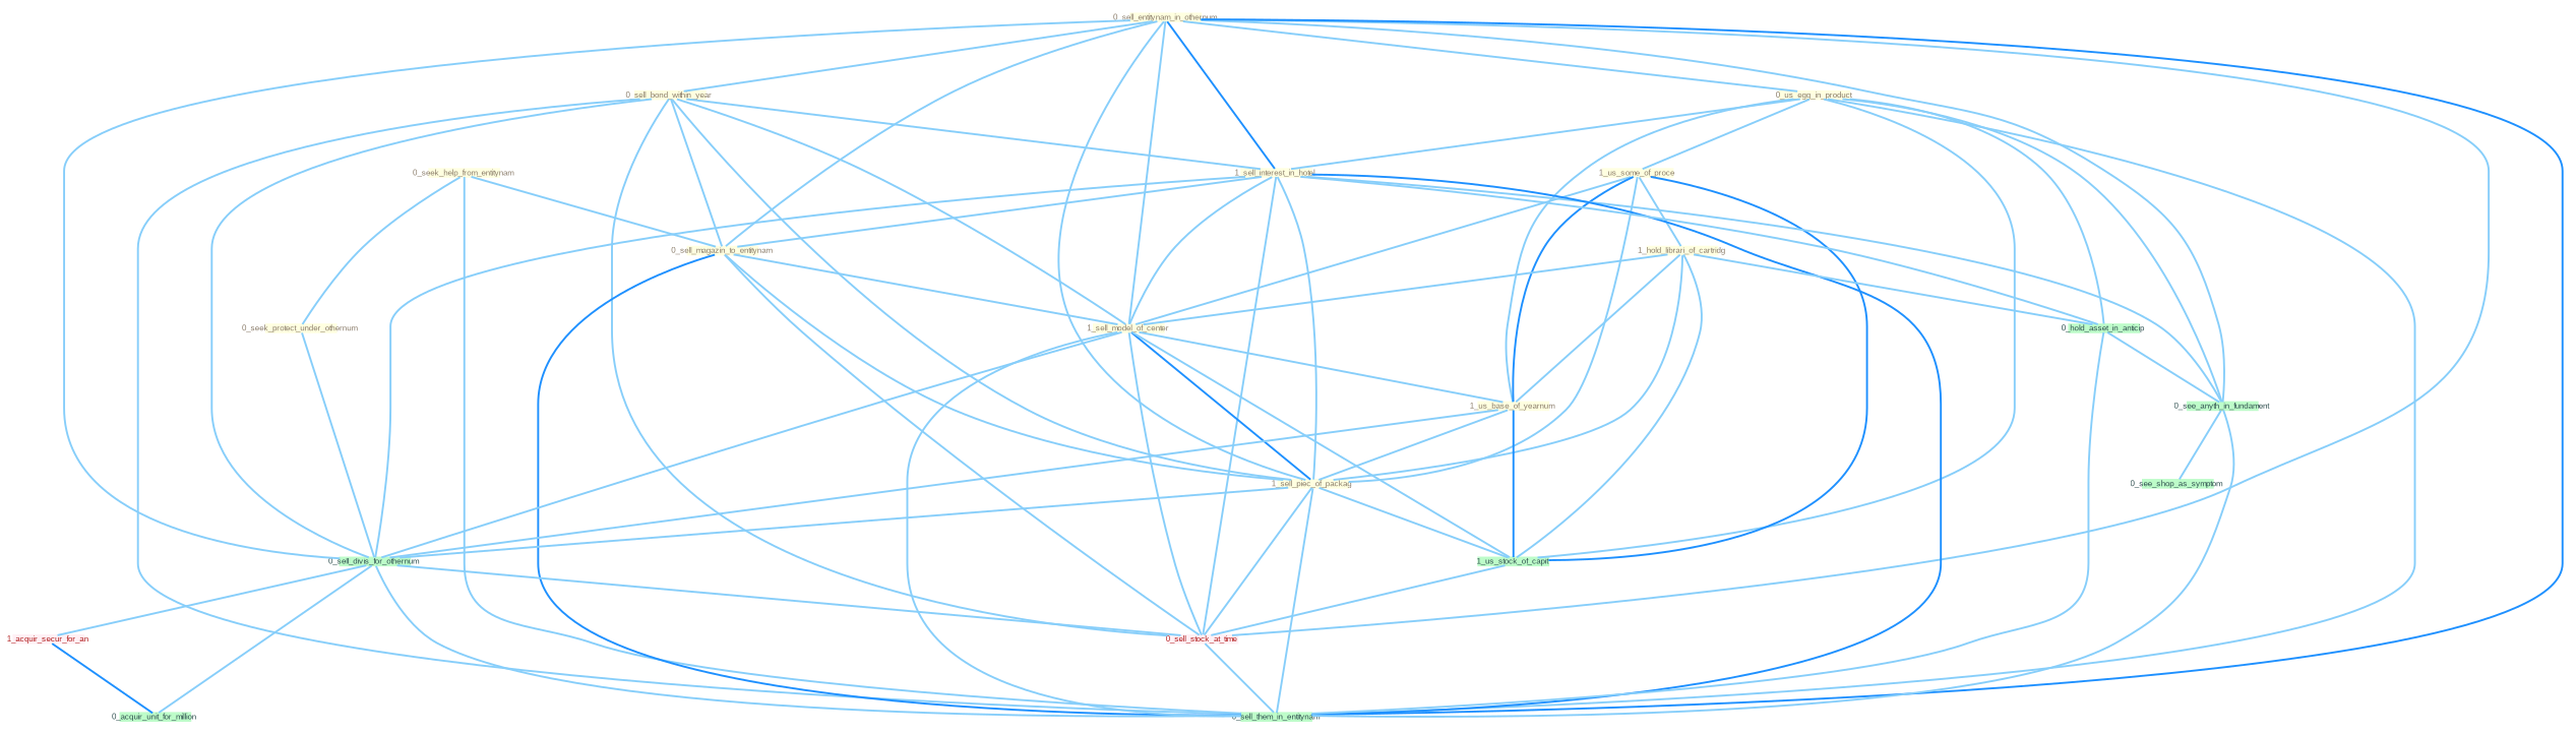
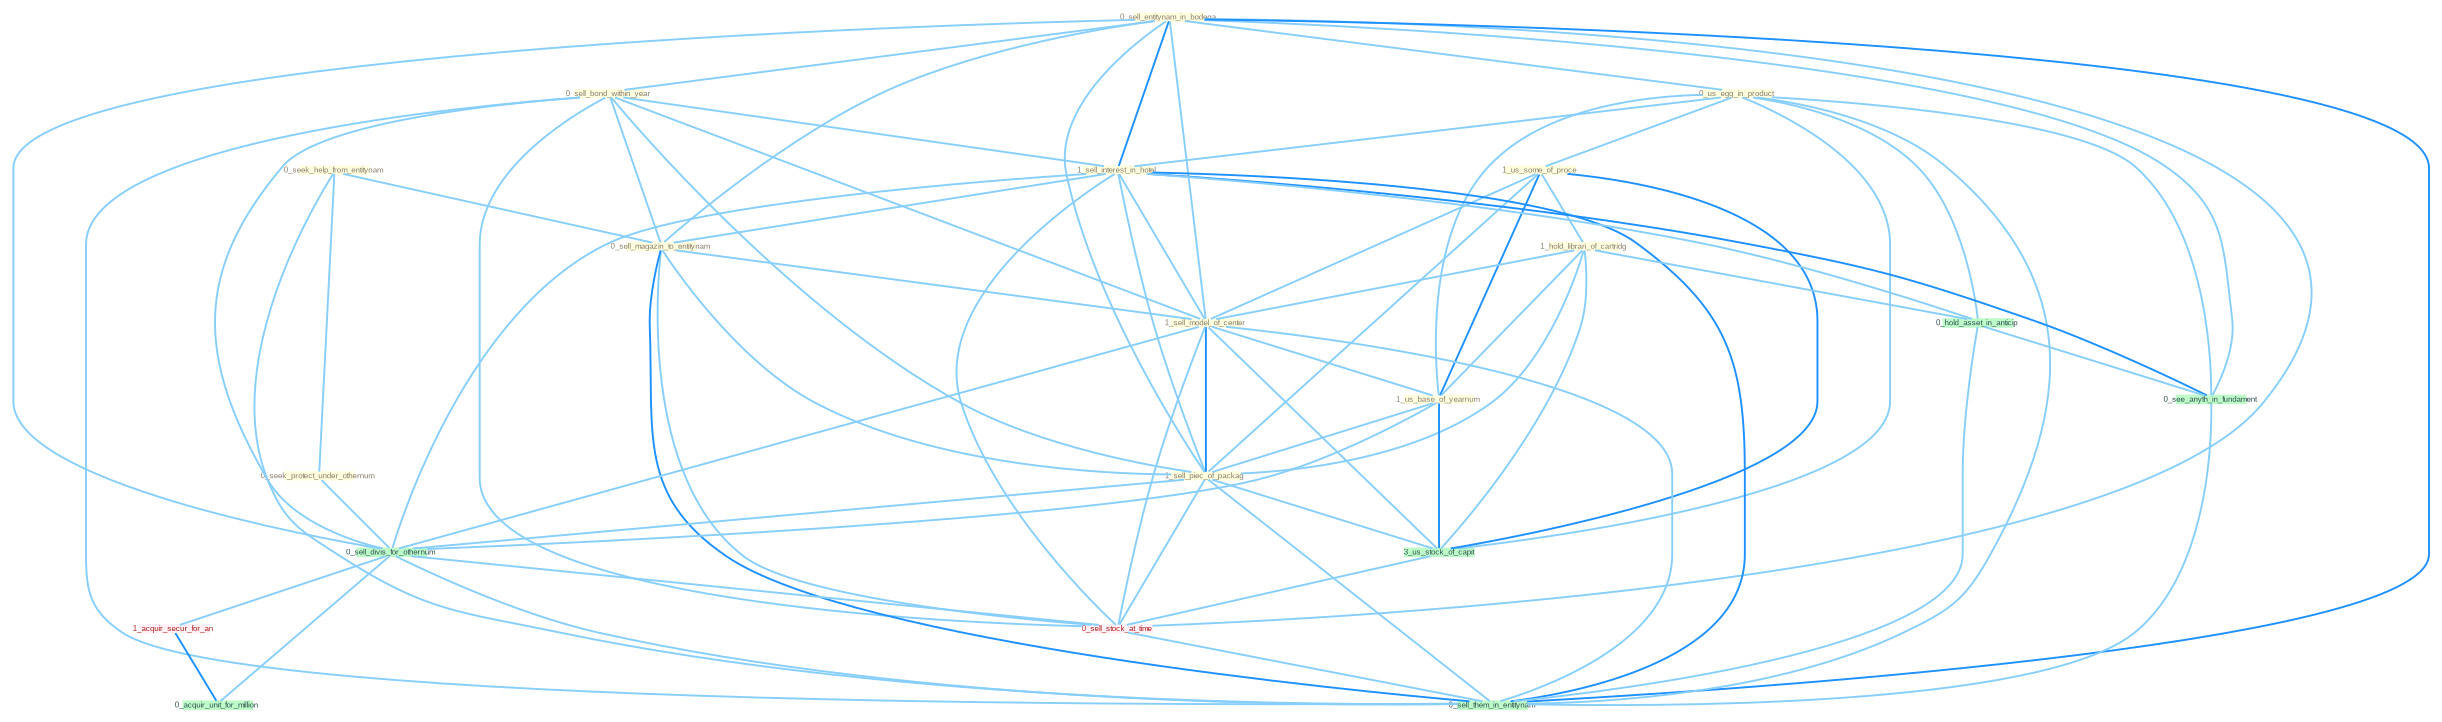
  graph {
    fontname="Liberation Sans"
    node [color="#ffffe0" fixedsize=true fontcolor="#8b7d6b" fontname="Liberation Sans" fontsize=4 shape=polygon style=filled]
    edge [color="#87cefa" fontname="Liberation Sans" w=1]
-   "0_sell_entitynam_in_bodega " [height=.06 width=.5 label="0_sell_entitynam_in_othernum"]
+   "0_sell_entitynam_in_bodega " [height=.06 width=.5]
    "0_seek_help_from_entitynam " [height=.06 width=.5]
    "0_us_egg_in_product " [height=.06 width=.5]
    "1_us_some_of_proce " [height=.06 width=.5]
    "0_seek_protect_under_othernum " [height=.06 width=.5]
    "0_sell_bond_within_year " [height=.06 width=.5]
    "1_sell_interest_in_hotel " [height=.06 width=.5]
    "1_hold_librari_of_cartridg " [height=.06 width=.5]
    "0_sell_magazin_to_entitynam " [height=.06 width=.5]
    "1_sell_model_of_center " [height=.06 width=.5]
    "1_us_base_of_yearnum " [height=.06 width=.5]
    "1_sell_piec_of_packag " [height=.06 width=.5]
    "1_acquir_secur_for_an " [color="#fff0f5" fontcolor="#b22222" height=.06 width=.5]
    "0_sell_stock_at_time " [color="#fff0f5" fontcolor="#b22222" height=.06 width=.5]
    "0_sell_divis_for_othernum " [color="#BDFCC9" fontcolor="#2f4f4f" height=.06 width=.5]
    "0_see_anyth_in_fundament " [color="#BDFCC9" fontcolor="#2f4f4f" height=.06 width=.5]
    "0_sell_them_in_entitynam " [color="#BDFCC9" fontcolor="#2f4f4f" height=.06 width=.5]
    "0_hold_asset_in_anticip " [color="#BDFCC9" fontcolor="#2f4f4f" height=.06 width=.5]
-   "1_us_stock_of_capit " [color="#BDFCC9" fontcolor="#2f4f4f" height=.06 width=.5]
+   "1_us_stock_of_capit " [color="#BDFCC9" fontcolor="#2f4f4f" height=.06 width=.5 label="3_us_stock_of_capit"]
    "0_acquir_unit_for_million " [color="#BDFCC9" fontcolor="#2f4f4f" height=.06 width=.5]
-   "0_see_shop_as_symptom " [color="#BDFCC9" fontcolor="#2f4f4f" height=.06 width=.5]
    subgraph sub_1 {
      "0_sell_entitynam_in_bodega "
      "0_seek_help_from_entitynam "
      "0_us_egg_in_product "
      "1_us_some_of_proce "
      "0_seek_protect_under_othernum "
      "0_sell_bond_within_year "
      "1_sell_interest_in_hotel "
      "1_hold_librari_of_cartridg "
      "0_sell_magazin_to_entitynam "
      "1_sell_model_of_center "
      "1_us_base_of_yearnum "
      "1_sell_piec_of_packag "
    }
    subgraph sub_2 {
      "1_acquir_secur_for_an "
      "0_sell_stock_at_time "
    }
    "0_sell_entitynam_in_bodega " -- "0_us_egg_in_product "
    "0_sell_entitynam_in_bodega " -- "0_sell_bond_within_year "
    "0_sell_entitynam_in_bodega " -- "1_sell_interest_in_hotel " [color="#1e90ff" w=2]
    "0_sell_entitynam_in_bodega " -- "0_sell_magazin_to_entitynam "
    "0_sell_entitynam_in_bodega " -- "1_sell_model_of_center "
    "0_sell_entitynam_in_bodega " -- "1_sell_piec_of_packag "
    "0_sell_entitynam_in_bodega " -- "0_sell_stock_at_time "
    "0_sell_entitynam_in_bodega " -- "0_sell_divis_for_othernum "
    "0_sell_entitynam_in_bodega " -- "0_see_anyth_in_fundament "
    "0_sell_entitynam_in_bodega " -- "0_sell_them_in_entitynam " [color="#1e90ff" w=2]
    "0_seek_help_from_entitynam " -- "0_seek_protect_under_othernum "
    "0_seek_help_from_entitynam " -- "0_sell_magazin_to_entitynam "
    "0_seek_help_from_entitynam " -- "0_sell_them_in_entitynam "
    "0_us_egg_in_product " -- "1_us_some_of_proce "
    "0_us_egg_in_product " -- "1_sell_interest_in_hotel "
    "0_us_egg_in_product " -- "1_us_base_of_yearnum "
    "0_us_egg_in_product " -- "0_see_anyth_in_fundament "
    "0_us_egg_in_product " -- "0_sell_them_in_entitynam "
    "0_us_egg_in_product " -- "0_hold_asset_in_anticip "
    "0_us_egg_in_product " -- "1_us_stock_of_capit "
    "1_us_some_of_proce " -- "1_hold_librari_of_cartridg "
    "1_us_some_of_proce " -- "1_sell_model_of_center "
    "1_us_some_of_proce " -- "1_us_base_of_yearnum " [color="#1e90ff" w=2]
    "1_us_some_of_proce " -- "1_sell_piec_of_packag "
    "1_us_some_of_proce " -- "1_us_stock_of_capit " [color="#1e90ff" w=2]
    "0_seek_protect_under_othernum " -- "0_sell_divis_for_othernum "
    "0_sell_bond_within_year " -- "1_sell_interest_in_hotel "
    "0_sell_bond_within_year " -- "0_sell_magazin_to_entitynam "
    "0_sell_bond_within_year " -- "1_sell_model_of_center "
    "0_sell_bond_within_year " -- "1_sell_piec_of_packag "
    "0_sell_bond_within_year " -- "0_sell_stock_at_time "
    "0_sell_bond_within_year " -- "0_sell_divis_for_othernum "
    "0_sell_bond_within_year " -- "0_sell_them_in_entitynam "
    "1_sell_interest_in_hotel " -- "0_sell_magazin_to_entitynam "
    "1_sell_interest_in_hotel " -- "1_sell_model_of_center "
    "1_sell_interest_in_hotel " -- "1_sell_piec_of_packag "
    "1_sell_interest_in_hotel " -- "0_sell_stock_at_time "
    "1_sell_interest_in_hotel " -- "0_sell_divis_for_othernum "
-   "1_sell_interest_in_hotel " -- "0_see_anyth_in_fundament "
+   "1_sell_interest_in_hotel " -- "0_see_anyth_in_fundament " [color="#1e90ff"]
    "1_sell_interest_in_hotel " -- "0_sell_them_in_entitynam " [color="#1e90ff" w=2]
    "1_sell_interest_in_hotel " -- "0_hold_asset_in_anticip "
    "1_hold_librari_of_cartridg " -- "1_sell_model_of_center "
    "1_hold_librari_of_cartridg " -- "1_us_base_of_yearnum "
    "1_hold_librari_of_cartridg " -- "1_sell_piec_of_packag "
    "1_hold_librari_of_cartridg " -- "0_hold_asset_in_anticip "
    "1_hold_librari_of_cartridg " -- "1_us_stock_of_capit "
    "0_sell_magazin_to_entitynam " -- "1_sell_model_of_center "
    "0_sell_magazin_to_entitynam " -- "1_sell_piec_of_packag "
    "0_sell_magazin_to_entitynam " -- "0_sell_stock_at_time "
    "0_sell_magazin_to_entitynam " -- "0_sell_them_in_entitynam " [color="#1e90ff" w=2]
    "1_sell_model_of_center " -- "1_us_base_of_yearnum "
    "1_sell_model_of_center " -- "1_sell_piec_of_packag " [color="#1e90ff" w=2]
    "1_sell_model_of_center " -- "0_sell_stock_at_time "
    "1_sell_model_of_center " -- "0_sell_divis_for_othernum "
    "1_sell_model_of_center " -- "0_sell_them_in_entitynam "
    "1_sell_model_of_center " -- "1_us_stock_of_capit "
    "1_us_base_of_yearnum " -- "1_sell_piec_of_packag "
    "1_us_base_of_yearnum " -- "0_sell_divis_for_othernum "
    "1_us_base_of_yearnum " -- "1_us_stock_of_capit " [color="#1e90ff" w=2]
    "1_sell_piec_of_packag " -- "0_sell_stock_at_time "
    "1_sell_piec_of_packag " -- "0_sell_divis_for_othernum "
    "1_sell_piec_of_packag " -- "0_sell_them_in_entitynam "
    "1_sell_piec_of_packag " -- "1_us_stock_of_capit "
    "1_acquir_secur_for_an " -- "0_acquir_unit_for_million " [color="#1e90ff" w=2]
    "0_sell_stock_at_time " -- "0_sell_them_in_entitynam "
    "0_sell_divis_for_othernum " -- "1_acquir_secur_for_an "
    "0_sell_divis_for_othernum " -- "0_sell_stock_at_time "
    "0_sell_divis_for_othernum " -- "0_sell_them_in_entitynam "
    "0_sell_divis_for_othernum " -- "0_acquir_unit_for_million "
    "0_see_anyth_in_fundament " -- "0_sell_them_in_entitynam "
-   "0_see_anyth_in_fundament " -- "0_see_shop_as_symptom "
    "0_hold_asset_in_anticip " -- "0_see_anyth_in_fundament "
    "0_hold_asset_in_anticip " -- "0_sell_them_in_entitynam "
    "1_us_stock_of_capit " -- "0_sell_stock_at_time "
  }
